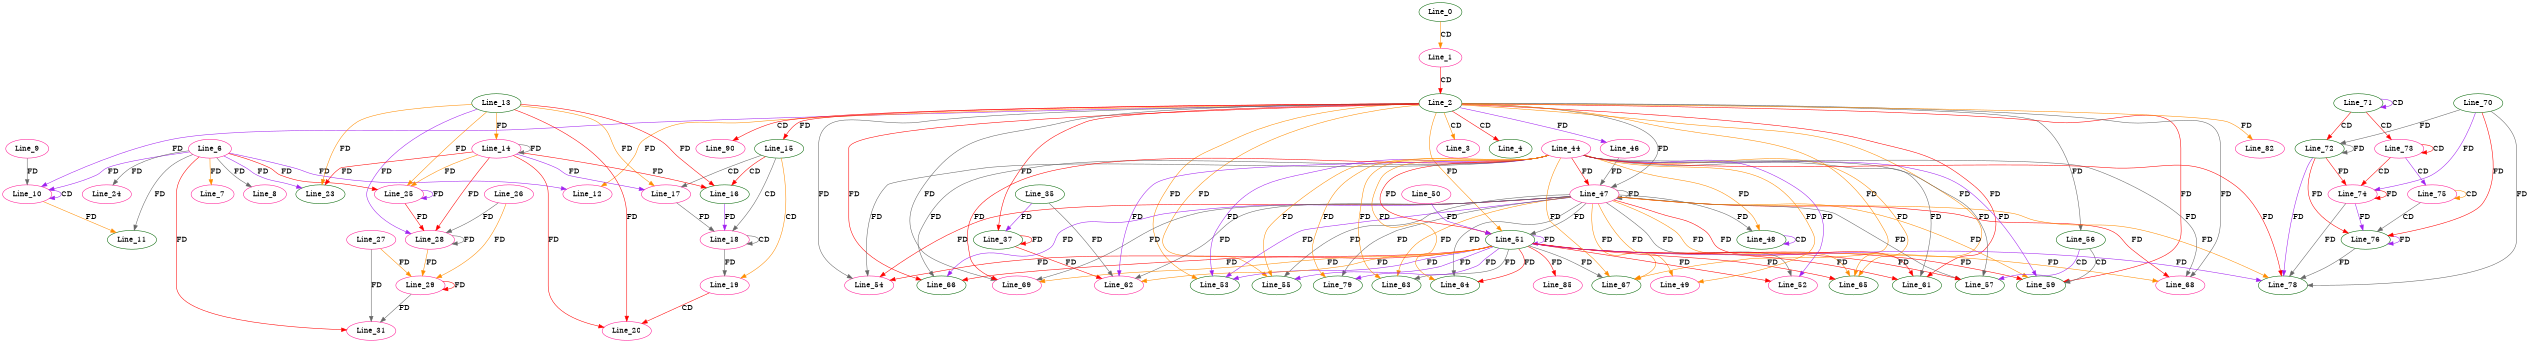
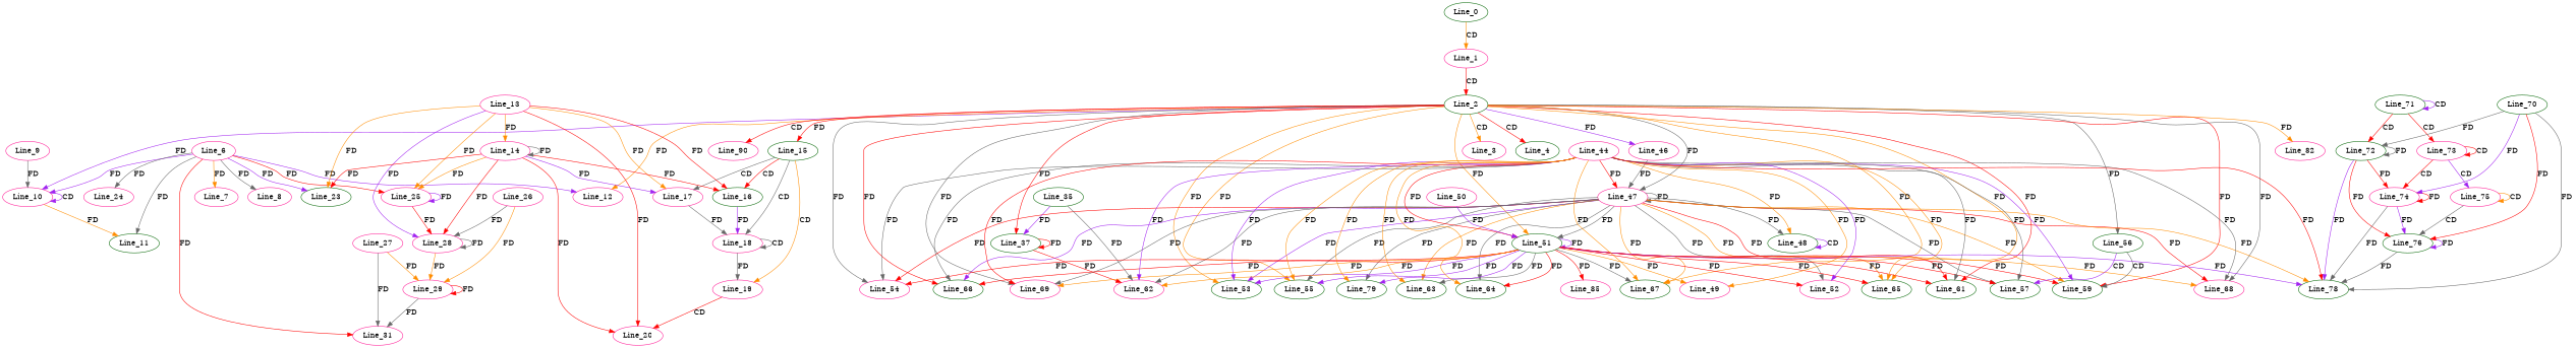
  digraph {
    fontname="DejaVu Serif"
    node [color=deeppink fontname="DejaVu Serif"]
    edge [color=red fontname="DejaVu Serif"]
    Line_0 [color=darkgreen]
    Line_1
    Line_2 [color=darkgreen]
    Line_3
    Line_4 [color=darkgreen]
    Line_10
    Line_12
    Line_15 [color=darkgreen]
    Line_37 [color=darkgreen]
    Line_46
    Line_47
    Line_51 [color=darkgreen]
    Line_53 [color=darkgreen]
    Line_54
    Line_55 [color=darkgreen]
    Line_56 [color=darkgreen]
    Line_59 [color=darkgreen]
    Line_61 [color=darkgreen]
    Line_65 [color=darkgreen]
    Line_66 [color=darkgreen]
    Line_67 [color=darkgreen]
    Line_68
    Line_69
    Line_82
    Line_90
    Line_11 [color=darkgreen]
    Line_16 [color=darkgreen]
    Line_17
    Line_18
    Line_19
    Line_62
    Line_48 [color=darkgreen]
    Line_49
    Line_52
    Line_57 [color=darkgreen]
    Line_63 [color=darkgreen]
    Line_64 [color=darkgreen]
    Line_78 [color=darkgreen]
    Line_79 [color=darkgreen]
    Line_85
    Line_6
    Line_7
    Line_8
    Line_23 [color=darkgreen]
    Line_24
    Line_25
    Line_31
    Line_28
    Line_9
-   Line_13 [color=darkgreen]
+   Line_13
    Line_14
    Line_20
    Line_29
    Line_26
    Line_27
    Line_35 [color=darkgreen]
    Line_44
    Line_50
    Line_71 [color=darkgreen]
    Line_72 [color=darkgreen]
    Line_73
    Line_74
    Line_76 [color=darkgreen]
    Line_75
    Line_70 [color=darkgreen]
    Line_0 -> Line_1 [color=darkorange label=CD]
    Line_1 -> Line_2 [label=CD]
    Line_2 -> Line_3 [color=darkorange label=CD]
    Line_2 -> Line_4 [label=CD]
    Line_2 -> Line_10 [color=purple label=FD]
    Line_2 -> Line_12 [color=darkorange label=FD]
    Line_2 -> Line_15 [label=FD]
    Line_2 -> Line_37 [label=FD]
    Line_2 -> Line_46 [color=purple label=FD]
    Line_2 -> Line_47 [color=gray40 label=FD]
    Line_2 -> Line_51 [color=darkorange label=FD]
    Line_2 -> Line_53 [color=darkorange label=FD]
    Line_2 -> Line_54 [color=gray40 label=FD]
    Line_2 -> Line_55 [color=darkorange label=FD]
    Line_2 -> Line_56 [color=gray40 label=FD]
    Line_2 -> Line_59 [label=FD]
    Line_2 -> Line_61 [label=FD]
    Line_2 -> Line_65 [color=darkorange label=FD]
    Line_2 -> Line_66 [label=FD]
    Line_2 -> Line_67 [color=darkorange label=FD]
    Line_2 -> Line_68 [color=gray40 label=FD]
    Line_2 -> Line_69 [color=gray40 label=FD]
    Line_2 -> Line_82 [color=darkorange label=FD]
    Line_2 -> Line_90 [label=CD]
    Line_10 -> Line_10 [color=purple label=CD]
    Line_10 -> Line_11 [color=darkorange label=FD]
    Line_15 -> Line_16 [label=CD]
    Line_15 -> Line_17 [color=gray40 label=CD]
    Line_15 -> Line_18 [color=gray40 label=CD]
    Line_15 -> Line_19 [color=darkorange label=CD]
    Line_37 -> Line_37 [label=FD]
    Line_37 -> Line_62 [label=FD]
    Line_46 -> Line_47 [color=gray40 label=FD]
    Line_47 -> Line_47 [color=gray40 label=FD]
    Line_47 -> Line_51 [color=gray40 label=FD]
    Line_47 -> Line_53 [color=purple label=FD]
    Line_47 -> Line_54 [label=FD]
    Line_47 -> Line_55 [color=gray40 label=FD]
    Line_47 -> Line_59 [color=darkorange label=FD]
    Line_47 -> Line_61 [label=FD]
    Line_47 -> Line_65 [color=darkorange label=FD]
    Line_47 -> Line_66 [color=purple label=FD]
    Line_47 -> Line_67 [color=darkorange label=FD]
    Line_47 -> Line_68 [label=FD]
    Line_47 -> Line_69 [color=gray40 label=FD]
    Line_47 -> Line_62 [color=gray40 label=FD]
    Line_47 -> Line_48 [color=gray40 label=FD]
-   Line_47 -> Line_49 [color=darkorange label=FD]
+   Line_51 -> Line_49 [color=darkorange label=FD]
    Line_47 -> Line_52 [color=gray40 label=FD]
    Line_47 -> Line_57 [color=gray40 label=FD]
    Line_47 -> Line_63 [color=darkorange label=FD]
    Line_47 -> Line_64 [color=gray40 label=FD]
    Line_47 -> Line_78 [color=darkorange label=FD]
    Line_47 -> Line_79 [color=gray40 label=FD]
    Line_51 -> Line_51 [color=purple label=FD]
    Line_51 -> Line_53 [color=purple label=FD]
    Line_51 -> Line_54 [label=FD]
    Line_51 -> Line_55 [color=purple label=FD]
    Line_51 -> Line_59 [label=FD]
    Line_51 -> Line_61 [label=FD]
    Line_51 -> Line_65 [label=FD]
    Line_51 -> Line_66 [label=FD]
    Line_51 -> Line_67 [color=gray40 label=FD]
    Line_51 -> Line_68 [color=darkorange label=FD]
    Line_51 -> Line_69 [color=darkorange label=FD]
    Line_51 -> Line_62 [color=darkorange label=FD]
    Line_51 -> Line_52 [label=FD]
    Line_51 -> Line_57 [label=FD]
    Line_51 -> Line_63 [color=gray40 label=FD]
    Line_51 -> Line_64 [label=FD]
    Line_51 -> Line_78 [color=purple label=FD]
    Line_51 -> Line_79 [color=purple label=FD]
    Line_51 -> Line_85 [label=FD]
    Line_56 -> Line_59 [color=gray40 label=CD]
    Line_56 -> Line_57 [color=purple label=CD]
    Line_16 -> Line_18 [color=purple label=FD]
    Line_17 -> Line_18 [color=gray40 label=FD]
    Line_18 -> Line_18 [color=gray40 label=CD]
    Line_18 -> Line_19 [color=gray40 label=FD]
    Line_19 -> Line_20 [label=CD]
    Line_48 -> Line_48 [color=purple label=CD]
    Line_6 -> Line_10 [color=purple label=FD]
    Line_6 -> Line_12 [color=purple label=FD]
    Line_6 -> Line_11 [color=gray40 label=FD]
    Line_6 -> Line_7 [color=darkorange label=FD]
    Line_6 -> Line_8 [color=gray40 label=FD]
    Line_6 -> Line_23 [color=purple label=FD]
    Line_6 -> Line_24 [color=gray40 label=FD]
    Line_6 -> Line_25 [label=FD]
    Line_6 -> Line_31 [label=FD]
    Line_25 -> Line_25 [color=purple label=FD]
    Line_25 -> Line_28 [label=FD]
    Line_28 -> Line_28 [color=gray40 label=FD]
    Line_28 -> Line_29 [color=darkorange label=FD]
    Line_9 -> Line_10 [color=gray40 label=FD]
    Line_13 -> Line_16 [label=FD]
    Line_13 -> Line_17 [color=darkorange label=FD]
    Line_13 -> Line_23 [color=darkorange label=FD]
    Line_13 -> Line_25 [color=darkorange label=FD]
    Line_13 -> Line_28 [color=purple label=FD]
    Line_13 -> Line_14 [color=darkorange label=FD]
    Line_13 -> Line_20 [label=FD]
    Line_14 -> Line_16 [label=FD]
    Line_14 -> Line_17 [color=purple label=FD]
    Line_14 -> Line_23 [label=FD]
    Line_14 -> Line_25 [color=darkorange label=FD]
    Line_14 -> Line_28 [label=FD]
    Line_14 -> Line_14 [color=gray40 label=FD]
    Line_14 -> Line_20 [label=FD]
    Line_29 -> Line_31 [color=gray40 label=FD]
    Line_29 -> Line_29 [label=FD]
    Line_26 -> Line_28 [color=gray40 label=FD]
    Line_26 -> Line_29 [color=darkorange label=FD]
    Line_27 -> Line_31 [color=gray40 label=FD]
    Line_27 -> Line_29 [color=darkorange label=FD]
    Line_35 -> Line_37 [color=purple label=FD]
    Line_35 -> Line_62 [color=gray40 label=FD]
    Line_44 -> Line_47 [label=FD]
    Line_44 -> Line_51 [label=FD]
    Line_44 -> Line_53 [color=purple label=FD]
    Line_44 -> Line_54 [color=gray40 label=FD]
    Line_44 -> Line_55 [color=darkorange label=FD]
    Line_44 -> Line_59 [color=purple label=FD]
    Line_44 -> Line_61 [color=gray40 label=FD]
    Line_44 -> Line_65 [color=darkorange label=FD]
    Line_44 -> Line_66 [color=gray40 label=FD]
    Line_44 -> Line_67 [color=darkorange label=FD]
    Line_44 -> Line_68 [color=gray40 label=FD]
    Line_44 -> Line_69 [label=FD]
    Line_44 -> Line_62 [color=purple label=FD]
    Line_44 -> Line_48 [color=darkorange label=FD]
    Line_44 -> Line_49 [color=darkorange label=FD]
    Line_44 -> Line_52 [color=purple label=FD]
    Line_44 -> Line_57 [color=gray40 label=FD]
    Line_44 -> Line_63 [color=darkorange label=FD]
    Line_44 -> Line_64 [color=darkorange label=FD]
    Line_44 -> Line_78 [label=FD]
    Line_44 -> Line_79 [color=darkorange label=FD]
    Line_50 -> Line_51 [color=purple label=FD]
    Line_71 -> Line_71 [color=purple label=CD]
    Line_71 -> Line_72 [label=CD]
    Line_71 -> Line_73 [label=CD]
    Line_72 -> Line_78 [color=purple label=FD]
    Line_72 -> Line_72 [color=gray40 label=FD]
    Line_72 -> Line_74 [label=FD]
    Line_72 -> Line_76 [label=FD]
    Line_73 -> Line_73 [label=CD]
    Line_73 -> Line_74 [label=CD]
    Line_73 -> Line_75 [color=purple label=CD]
    Line_74 -> Line_78 [color=gray40 label=FD]
    Line_74 -> Line_74 [label=FD]
    Line_74 -> Line_76 [color=purple label=FD]
    Line_76 -> Line_78 [color=gray40 label=FD]
    Line_76 -> Line_76 [color=purple label=FD]
    Line_75 -> Line_76 [color=gray40 label=CD]
    Line_75 -> Line_75 [color=darkorange label=CD]
    Line_70 -> Line_78 [color=gray40 label=FD]
    Line_70 -> Line_72 [color=gray40 label=FD]
    Line_70 -> Line_74 [color=purple label=FD]
    Line_70 -> Line_76 [label=FD]
  }
